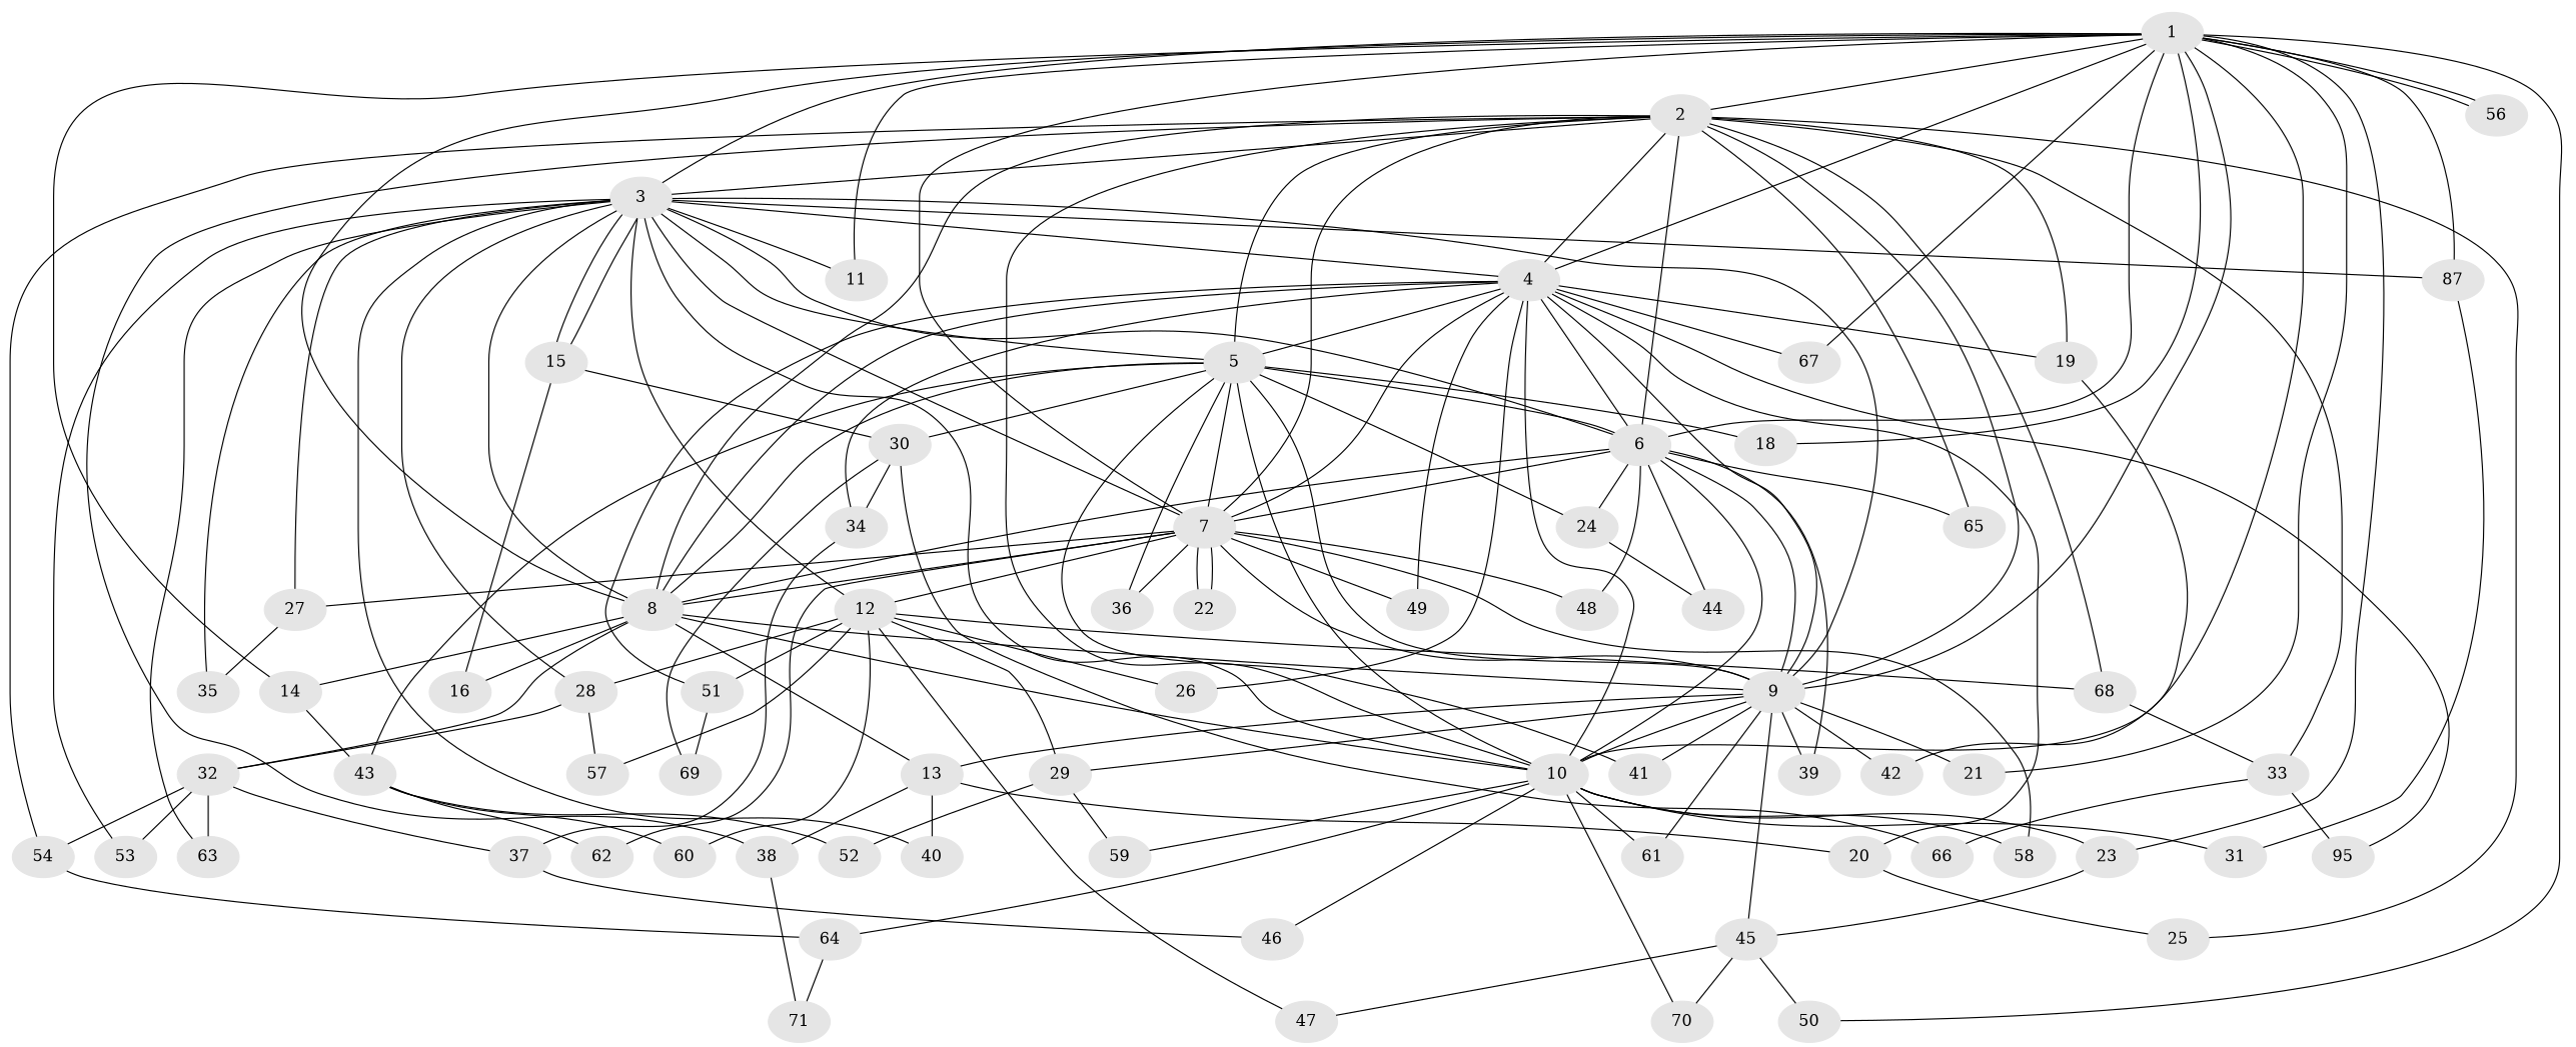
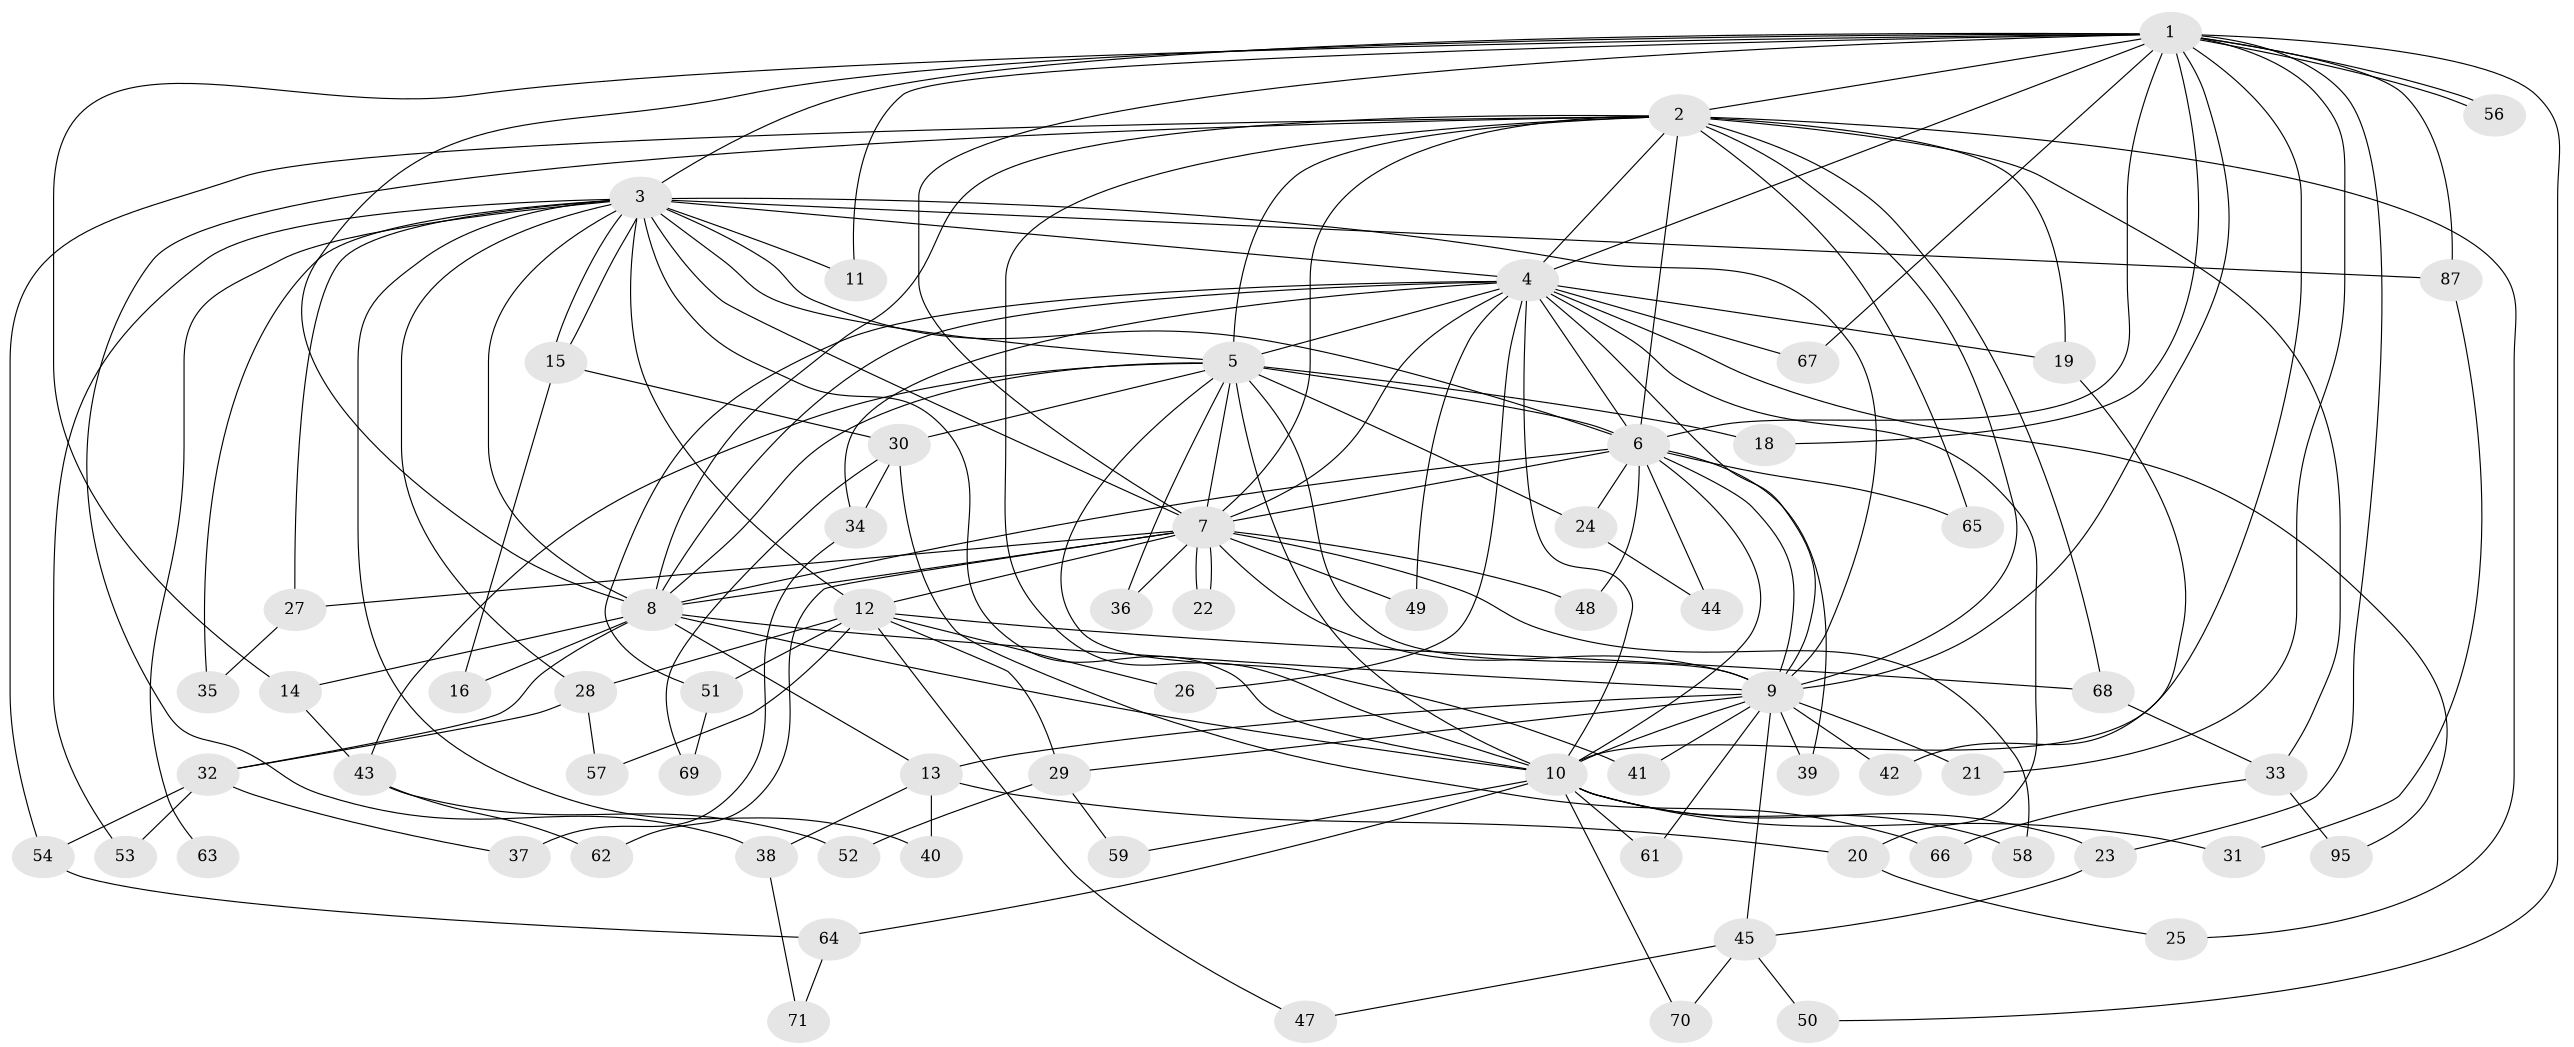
  graph {
    node [color=gray90 style=filled]
    1
    2
    3
    4
    6
    7
    8
    9
    10
    11
    14
    n12 [label=87]
    18
    21
    23
    50
    56
    67
    5
    19
    25
    33
    38
    54
    65
    68
    12
    15
    27
    28
    35
    40
    53
    63
    20
    26
    34
    49
    51
    n40 [label=95]
    24
    30
    36
    41
    43
    39
    44
    48
    22
    58
    62
    13
    16
    32
    29
    42
    45
    61
    31
-   46
    59
    64
    70
    66
    71
    47
    57
-   60
    37
    69
    52
    1 -- 2
    1 -- 3
    1 -- 4
    1 -- 6
    1 -- 7
    1 -- 8
    1 -- 9
    1 -- 10
    1 -- 11
    1 -- 14
    1 -- n12
    1 -- 18
    1 -- 21
    1 -- 23
    1 -- 50
    1 -- 56
    1 -- 56
    1 -- 67
-   2 -- 3
    2 -- 4
    2 -- 6
    2 -- 7
    2 -- 8
    2 -- 9
    2 -- 10
    2 -- 5
    2 -- 19
    2 -- 25
    2 -- 33
    2 -- 38
    2 -- 54
    2 -- 65
    2 -- 68
    3 -- 4
    3 -- 6
    3 -- 7
    3 -- 8
    3 -- 9
    3 -- 10
    3 -- 11
    3 -- n12
    3 -- 5
    3 -- 12
    3 -- 15
    3 -- 15
    3 -- 27
    3 -- 28
    3 -- 35
    3 -- 40
    3 -- 53
    3 -- 63
    4 -- 6
    4 -- 7
    4 -- 8
    4 -- 9
    4 -- 10
    4 -- 67
    4 -- 5
    4 -- 19
    4 -- 20
    4 -- 26
    4 -- 34
    4 -- 49
    4 -- 51
    4 -- n40
    6 -- 7
    6 -- 8
    6 -- 9
    6 -- 10
    6 -- 65
    6 -- 24
    6 -- 39
    6 -- 44
    6 -- 48
    7 -- 8
    7 -- 9
    7 -- 12
    7 -- 27
    7 -- 49
    7 -- 36
    7 -- 48
    7 -- 22
    7 -- 22
    7 -- 58
    7 -- 62
    8 -- 9
    8 -- 10
    8 -- 14
    8 -- 13
    8 -- 16
    8 -- 32
    9 -- 10
    9 -- 21
    9 -- 41
    9 -- 39
    9 -- 13
    9 -- 29
    9 -- 42
    9 -- 45
    9 -- 61
    10 -- 23
    10 -- 58
    10 -- 61
    10 -- 31
-   10 -- 46
    10 -- 59
    10 -- 64
    10 -- 70
    14 -- 43
    n12 -- 31
    23 -- 45
    5 -- 6
    5 -- 7
    5 -- 8
    5 -- 9
    5 -- 10
    5 -- 18
    5 -- 24
    5 -- 30
    5 -- 36
    5 -- 41
    5 -- 43
    19 -- 42
    33 -- n40
    33 -- 66
    38 -- 71
    54 -- 64
    68 -- 33
    12 -- 68
    12 -- 28
    12 -- 26
    12 -- 51
    12 -- 29
    12 -- 47
    12 -- 57
-   12 -- 60
    15 -- 30
    15 -- 16
    27 -- 35
    28 -- 32
    28 -- 57
    20 -- 25
    34 -- 37
    51 -- 69
    24 -- 44
    30 -- 34
    30 -- 66
    30 -- 69
    43 -- 62
-   43 -- 60
    43 -- 52
    13 -- 38
    13 -- 40
    13 -- 20
    32 -- 54
    32 -- 53
-   32 -- 63
    32 -- 37
    29 -- 59
    29 -- 52
    45 -- 50
    45 -- 70
    45 -- 47
    64 -- 71
-   37 -- 46
  }
